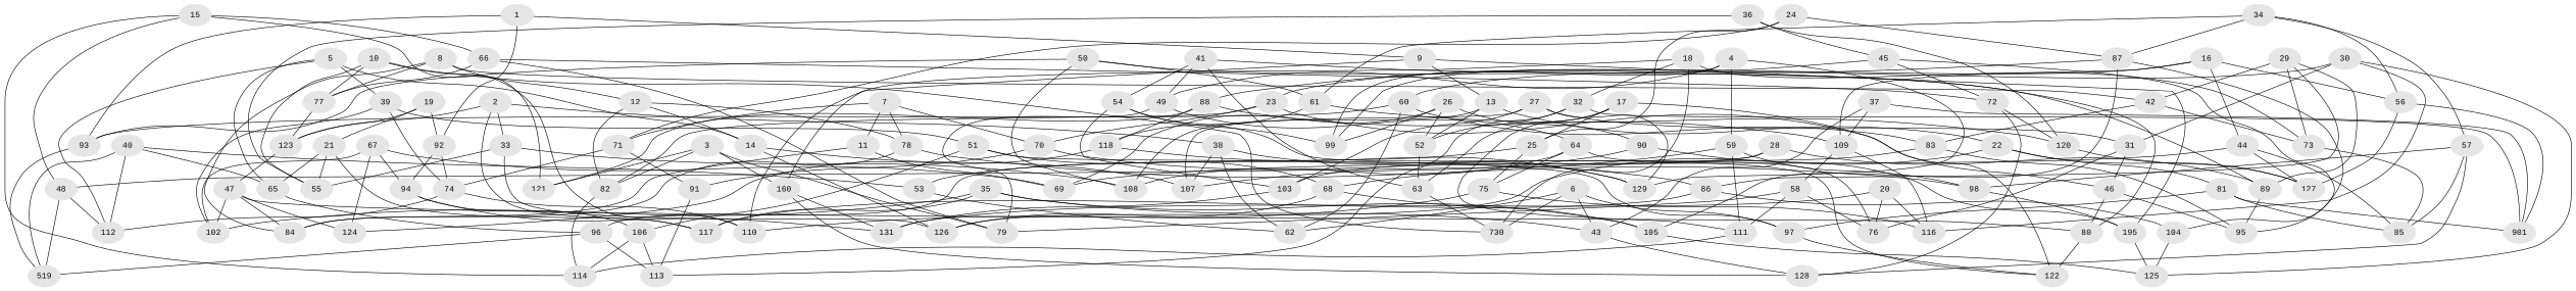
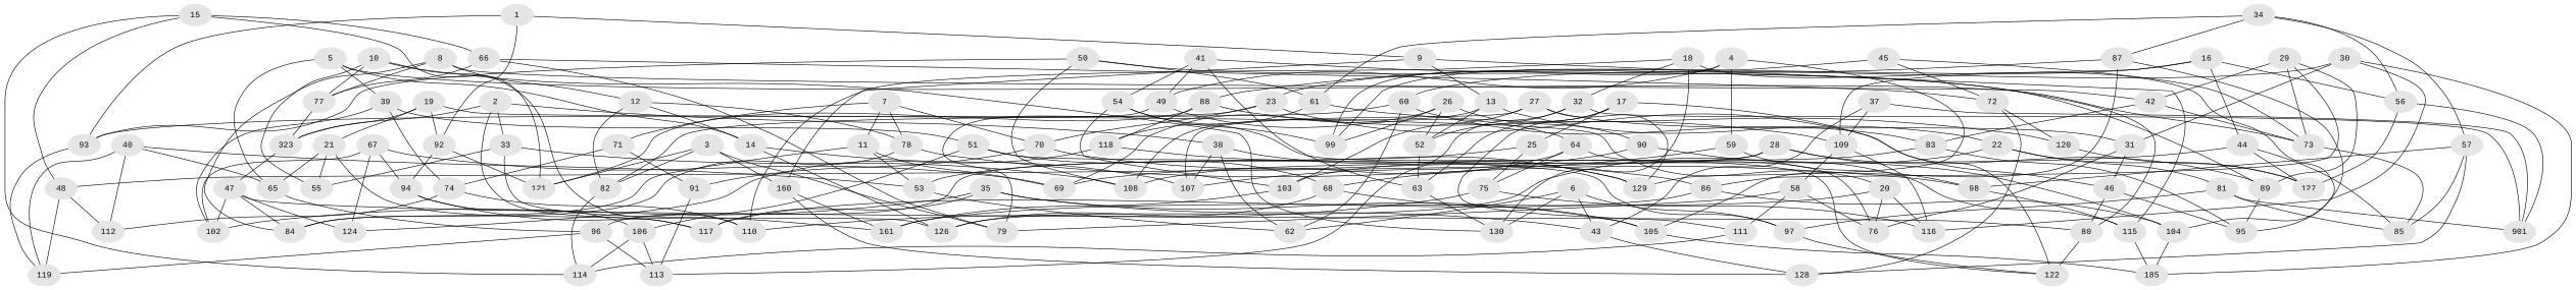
  graph {
    fontname="Liberation Mono"
    node [color=gray90 fontname="Liberation Mono" style=filled]
    edge [fontname="Liberation Mono"]
    1
    9
    92
    93
    n5 [label=160]
    13
-   115 [label=195]
+   115
    91
    113
    121
    94
-   119 [label=519]
+   119
    2
    33
    38
    117
-   123
+   123 [label=323]
    55
    108
    126
    129
    62
    107
    47
    3
    79
    82
    114
-   131
+   131 [label=161]
    128
    4
    49
    59
    99
    64
    111
    68
    98
    5
    14
    39
    65
    112
    102
    51
    74
    96
    6
    43
    97
-   130 [label=730]
+   130
    122
    7
    11
    70
    71
    78
    84
    53
    69
    86
    8
    12
    42
    77
    73
    83
    22
    52
-   125
+   125 [label=185]
    10
    110
    81
    127
    63
    15
    48
    66
    72
    16
    23
    44
    56
    109
    46
    85
    n87 [label=901]
    116
    58
    17
    25
    75
    18
    32
    95
    19
    20
    21
    76
    80
-   24
    87
    104
    105
    88
    90
    26
    27
    31
    103
    28
    89
    29
    30
    60
    34
    57
    61
    120
    118
    35
-   36
    45
    37
    106
    40
    41
    54
    124
    50
    67
    1 -- 9
    1 -- 92
    1 -- 93
    9 -- n5
    9 -- 13
    9 -- 115
-   92 -- 74
+   92 -- 121
    92 -- 94
    93 -- 119
    n5 -- 131
    n5 -- 128
    13 -- 108
    13 -- 22
    13 -- 52
    115 -- 125
    91 -- 113
    94 -- 131
    94 -- 106
    2 -- 33
    2 -- 38
    2 -- 117
    2 -- 123
    33 -- 55
    33 -- 108
    33 -- 126
    38 -- 129
    38 -- 62
    38 -- 107
    123 -- 47
    47 -- 102
    47 -- 84
    47 -- 80
    47 -- 124
    3 -- n5
    3 -- 121
    3 -- 79
    3 -- 82
    82 -- 114
    4 -- 129
    4 -- 49
    4 -- 59
    4 -- 99
    49 -- 79
    49 -- 64
-   59 -- 111
    59 -- 68
    59 -- 98
    64 -- 108
    64 -- 75
    64 -- 76
    111 -- 114
    68 -- 126
    68 -- 105
    98 -- 115
    5 -- 14
    5 -- 39
    5 -- 65
-   5 -- 112
+   5 -- 73
    14 -- 126
    14 -- 107
    39 -- 102
    39 -- 51
    39 -- 74
    65 -- 96
    51 -- 68
    51 -- 97
    51 -- 106
    74 -- 112
    74 -- 110
    96 -- 113
    96 -- 119
    6 -- 62
    6 -- 43
    6 -- 97
    6 -- 130
    43 -- 128
    97 -- 122
    7 -- 11
    7 -- 70
    7 -- 71
    7 -- 78
    11 -- 84
+   11 -- 53
    11 -- 69
    70 -- 91
    70 -- 86
    71 -- 91
    71 -- 74
    78 -- 98
    78 -- 84
    53 -- 62
    86 -- 117
    86 -- 104
    8 -- 84
    8 -- 12
    8 -- 42
    8 -- 77
    12 -- 82
    12 -- 14
    12 -- 78
    42 -- 73
    42 -- 83
    77 -- 123
    73 -- 85
    83 -- 95
    83 -- 103
    22 -- 126
    22 -- 81
    22 -- 127
    52 -- 63
    10 -- 55
    10 -- 130
    10 -- 77
    10 -- 110
    81 -- 97
    81 -- 85
    81 -- n87
    63 -- 130
    15 -- 121
    15 -- 114
    15 -- 48
    15 -- 66
    48 -- 119
    48 -- 112
    66 -- 79
    66 -- 77
    66 -- 72
    72 -- 128
    72 -- 120
    16 -- 23
    16 -- 44
    16 -- 56
    16 -- 109
    23 -- 82
    23 -- 70
    23 -- 46
    44 -- 69
    44 -- 127
    44 -- 85
    56 -- 127
    56 -- n87
    109 -- 116
    109 -- 58
    46 -- 95
    46 -- 80
    58 -- 79
    58 -- 111
    58 -- 76
    17 -- 111
    17 -- 122
    17 -- 63
    17 -- 25
    25 -- 53
    25 -- 75
    75 -- 110
    75 -- 116
    18 -- 130
    18 -- 110
    18 -- 32
    18 -- 95
    32 -- 113
    32 -- 52
    32 -- n87
    19 -- 92
    19 -- 123
+   19 -- 20
    19 -- 21
    20 -- 131
    20 -- 116
    20 -- 76
    21 -- 117
    21 -- 55
    21 -- 65
    80 -- 122
-   24 -- 71
-   24 -- 25
-   24 -- 87
    87 -- 104
    87 -- 105
    87 -- 88
    104 -- 125
    105 -- 125
    88 -- 121
    88 -- 109
    88 -- 118
    90 -- 115
    90 -- 107
    26 -- 99
    26 -- 69
    26 -- 52
    26 -- 90
    27 -- 129
    27 -- 107
    27 -- 31
    27 -- 103
    31 -- 46
    31 -- 76
    103 -- 131
    28 -- 96
    28 -- 48
+   28 -- 104
    28 -- 89
    89 -- 95
    29 -- 86
    29 -- 42
    29 -- 73
    29 -- 89
    30 -- 125
    30 -- 116
    30 -- 31
    30 -- 60
    60 -- 93
    60 -- 62
    60 -- 83
    34 -- 56
    34 -- 87
    34 -- 57
    34 -- 61
    57 -- 128
    57 -- 98
    57 -- 85
    61 -- 120
    61 -- 118
    120 -- 127
    118 -- 129
    118 -- 124
    35 -- 117
    35 -- 102
    35 -- 43
    35 -- 105
-   36 -- 55
-   36 -- 120
-   36 -- 45
    45 -- 99
    45 -- 73
    45 -- 72
    37 -- 43
    37 -- 109
    37 -- n87
    106 -- 113
    106 -- 114
    40 -- 119
    40 -- 65
    40 -- 112
    40 -- 53
    41 -- 49
    41 -- 63
    41 -- 80
    41 -- 54
    54 -- 99
    54 -- 122
    54 -- 103
    50 -- 93
    50 -- 108
    50 -- 89
    50 -- 61
    67 -- 94
    67 -- 102
    67 -- 69
    67 -- 124
  }
